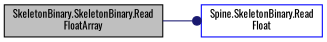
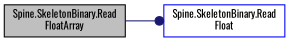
  digraph {
    rankdir=LR
    fontname=Oswald
    node [fontname=Oswald fontsize=10 shape=record style=filled]
-   n1 [color=black fillcolor=grey75 fontcolor=black height=0.2 label="SkeletonBinary.SkeletonBinary.Read\lFloatArray" width=0.4]
+   n1 [color=black fillcolor=grey75 fontcolor=black height=0.2 label="Spine.SkeletonBinary.Read\lFloatArray" width=0.4]
    n2 [color=blue fillcolor=white height=0.2 label="Spine.SkeletonBinary.Read\lFloat" width=0.4]
    n1 -> n2 [color=midnightblue fontname=Oswald fontsize=10 labelfontname=Helvetica labelfontsize=10 style=solid arrowhead=dot]
  }
